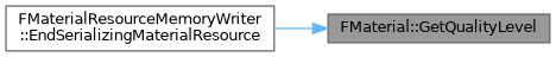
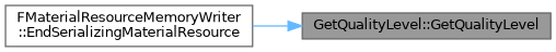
  digraph {
    rankdir=RL
    node [fontname=Helvetica fontsize=10 shape=box style=filled]
-   n1 [color=gray40 fillcolor=grey60 fontcolor=black height=0.2 label="FMaterial::GetQualityLevel" width=0.4]
+   n1 [color=gray40 fillcolor=grey60 fontcolor=black height=0.2 label="GetQualityLevel::GetQualityLevel" width=0.4]
    n2 [color=grey40 fillcolor=white height=0.2 label="FMaterialResourceMemoryWriter\l::EndSerializingMaterialResource" width=0.4]
    n1 -> n2 [color=steelblue1 dir=back fontname=Helvetica fontsize=10 labelfontname=Helvetica labelfontsize=10 style=solid]
  }
